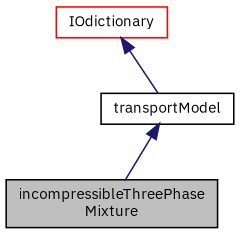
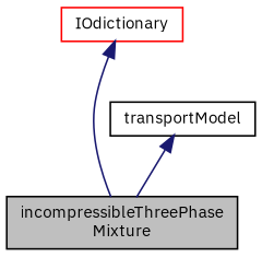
  digraph {
    fontname="IBM Plex Sans"
    node [color=black fontname="IBM Plex Sans" fontsize=10 shape=record]
    edge [color=midnightblue dir=back fontname="IBM Plex Sans" fontsize=10 labelfontname=Helvetica labelfontsize=10 style=solid]
    n1 [fillcolor=grey75 fontcolor=black height=0.2 label="incompressibleThreePhase\lMixture" style=filled width=0.4]
    n2 [color=red height=0.2 label=IOdictionary width=0.4]
    n3 [height=0.2 label=transportModel width=0.4]
-   n2 -> n3
+   n2 -> n1
    n3 -> n1
  }
